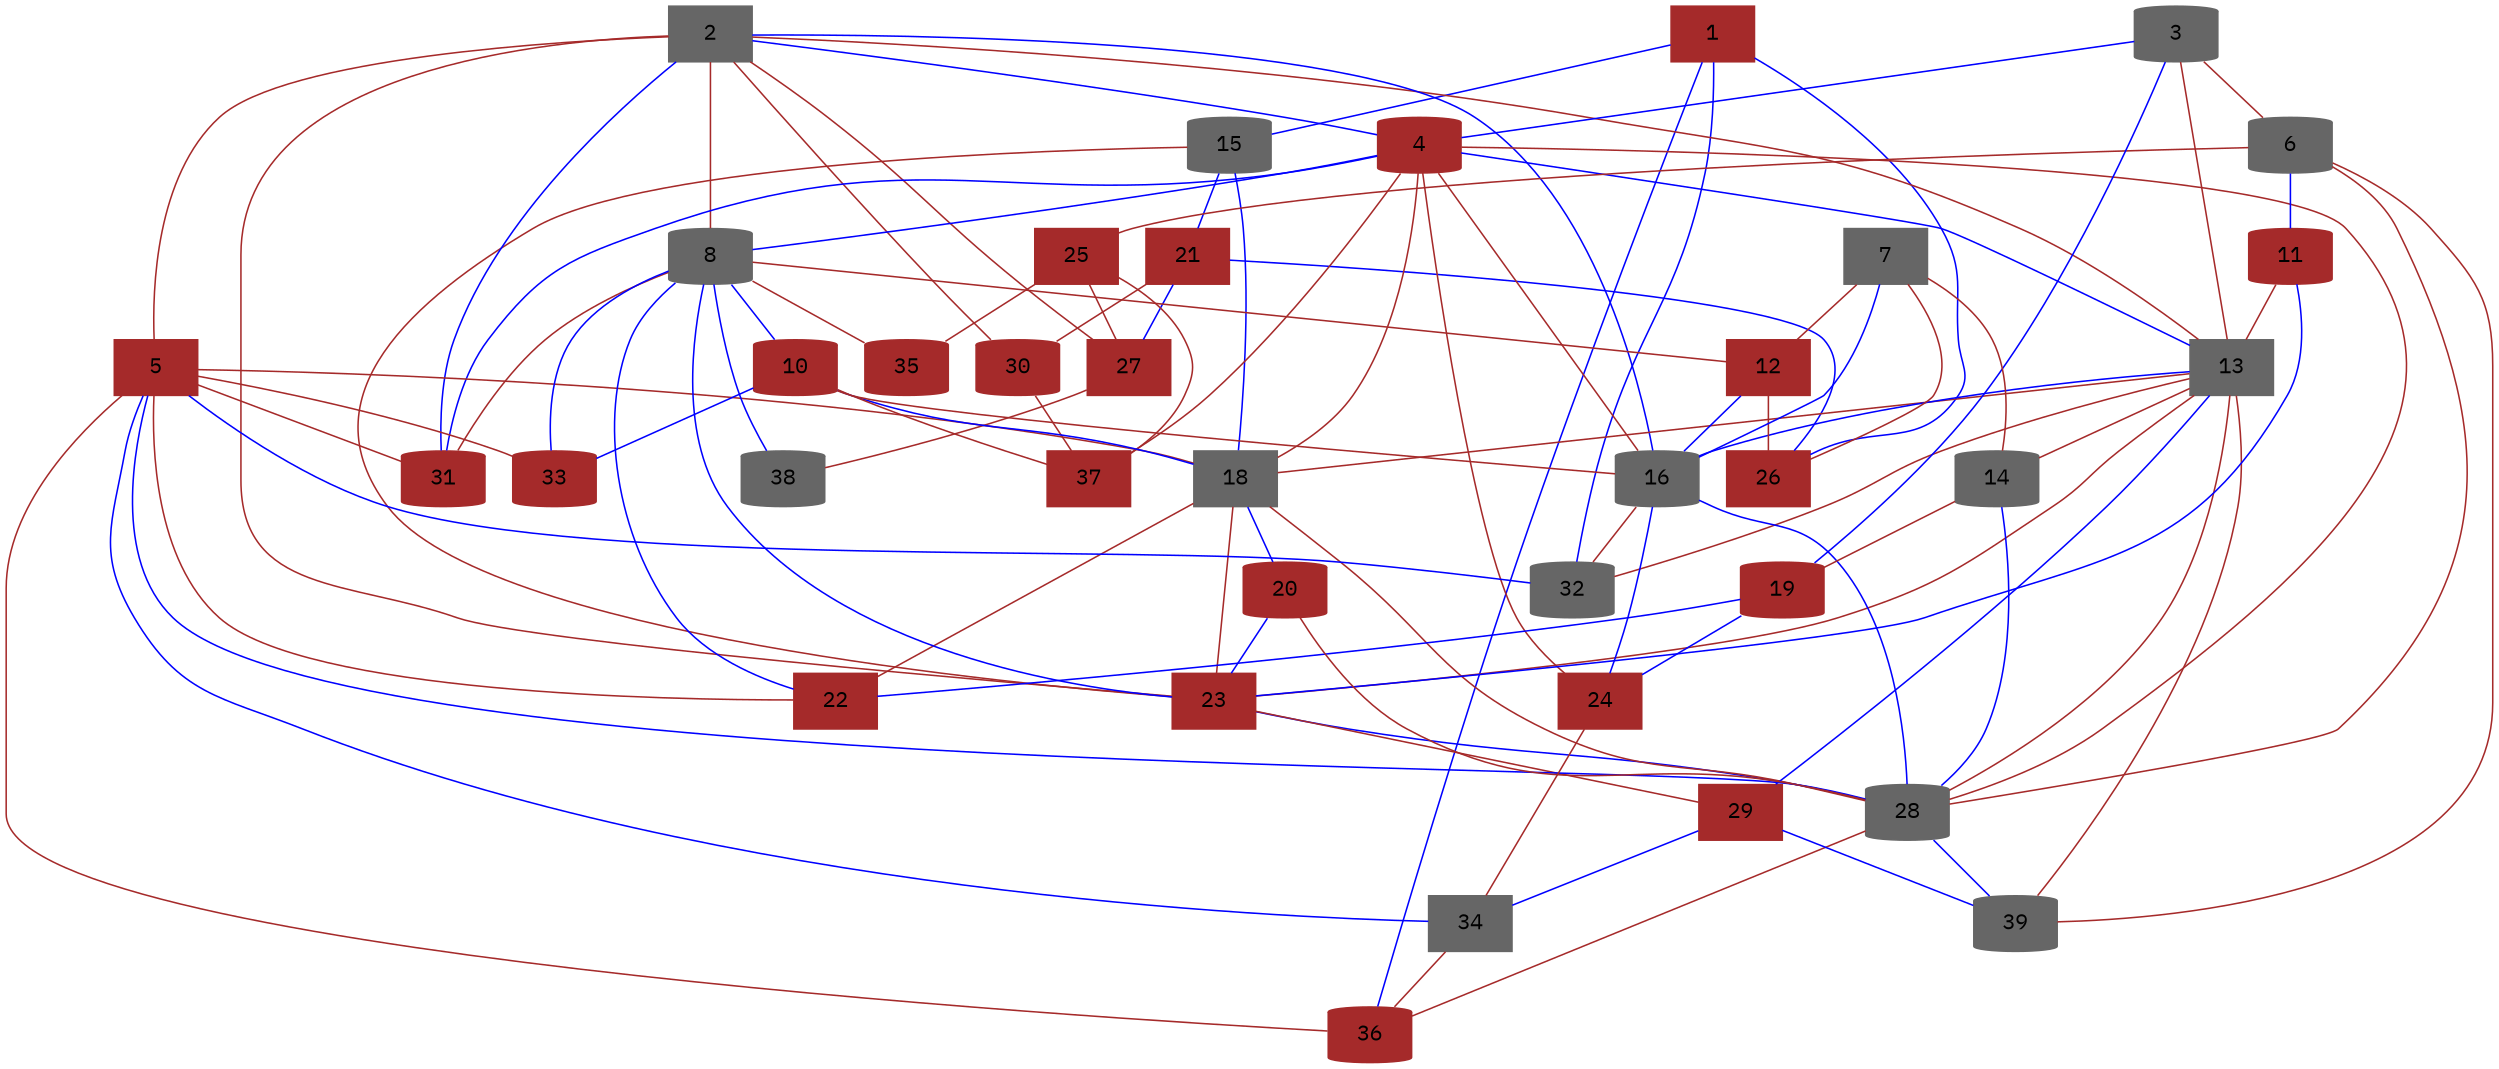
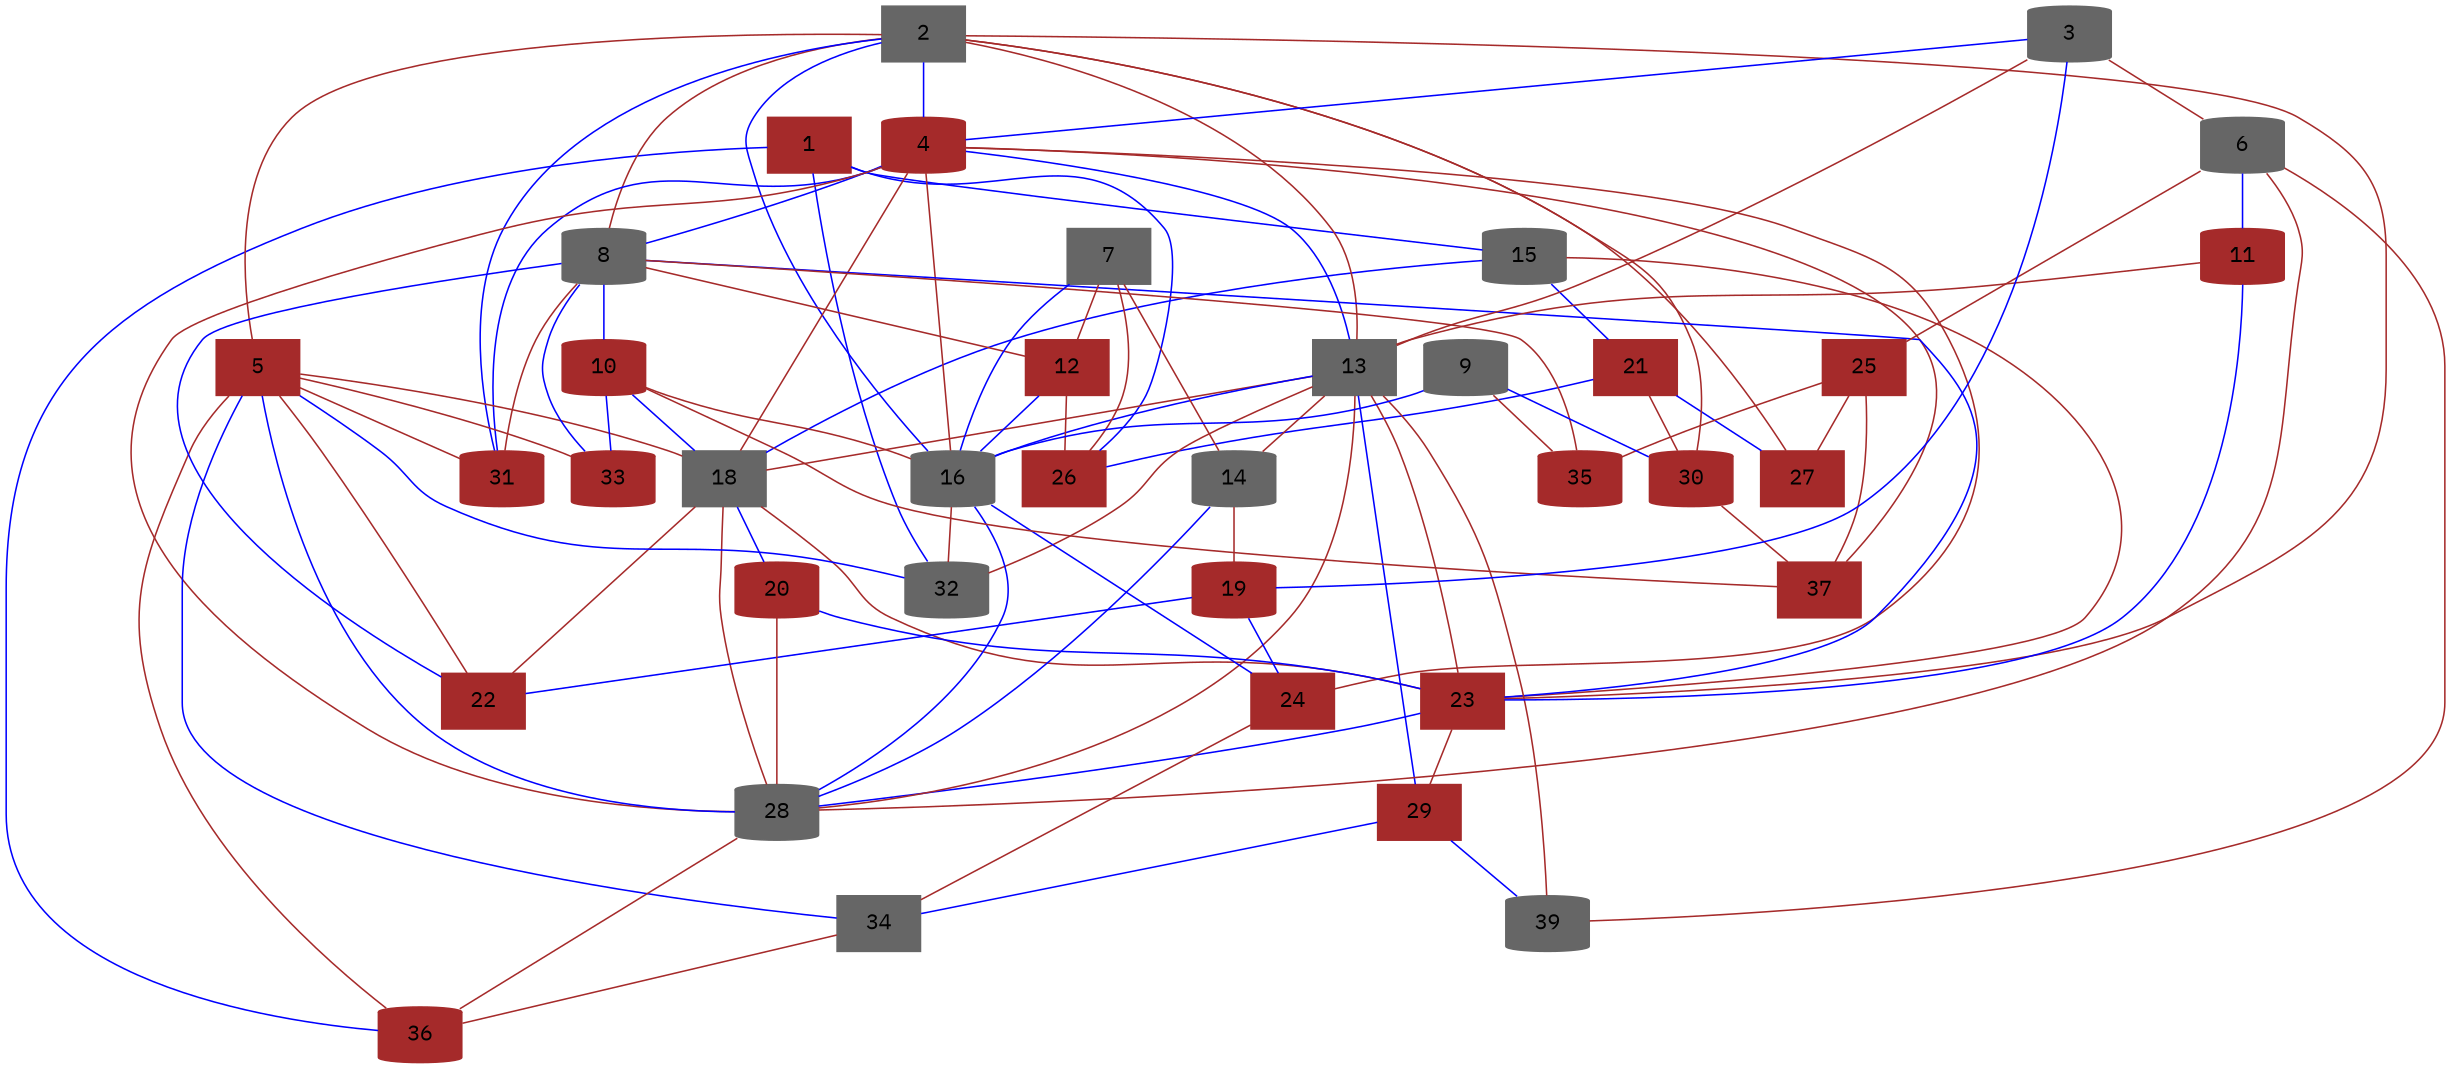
  graph {
    fontname="IBM Plex Mono"
    node [color=brown fontname="IBM Plex Mono" shape=cylinder style=filled]
    edge [color=brown fontname="IBM Plex Mono" weight=1.0]
    1 [shape=box]
    15 [color=gray40]
    26 [shape=box]
    32 [color=gray40]
    36
    23 [shape=box]
    18 [color=gray40 shape=box]
    21 [shape=box]
    2 [color=gray40 shape=box]
    4
    5 [shape=box]
    8 [color=gray40]
    13 [color=gray40 shape=box]
    16 [color=gray40]
    27 [shape=box]
    30
    31
    24 [shape=box]
    28 [color=gray40]
    37 [shape=box]
    22 [shape=box]
    33
    34 [color=gray40 shape=box]
    6 [color=gray40]
    11
    25 [shape=box]
    39 [color=gray40]
    12 [shape=box]
    10
    35
-   38 [color=gray40]
    14 [color=gray40]
    29 [shape=box]
    3 [color=gray40]
    19
    20
    7 [color=gray40 shape=box]
+   9 [color=gray40]
    1 -- 15 [color=blue]
    1 -- 26 [color=blue]
    1 -- 32 [color=blue]
    1 -- 36 [color=blue]
    15 -- 23
    15 -- 18 [color=blue]
    15 -- 21 [color=blue]
    23 -- 28 [color=blue]
    23 -- 29
    18 -- 23
    18 -- 28
    18 -- 22
    18 -- 20 [color=blue]
    21 -- 26 [color=blue]
    21 -- 27 [color=blue]
    21 -- 30
    2 -- 23 [weight=2.0]
    2 -- 4 [color=blue]
    2 -- 5 [weight=2.0]
    2 -- 8
    2 -- 13
    2 -- 16 [color=blue]
    2 -- 27
    2 -- 30
    2 -- 31 [color=blue]
    4 -- 18
    4 -- 8 [color=blue]
    4 -- 13 [color=blue]
    4 -- 16
    4 -- 31 [color=blue]
    4 -- 24
    4 -- 28
    4 -- 37
    5 -- 32 [color=blue]
    5 -- 36
    5 -- 18
    5 -- 31
    5 -- 28 [color=blue]
    5 -- 22
    5 -- 33
    5 -- 34 [color=blue]
    8 -- 23 [color=blue]
    8 -- 31
    8 -- 22 [color=blue]
    8 -- 33 [color=blue]
    8 -- 12
    8 -- 10 [color=blue]
    8 -- 35 [weight=2.0]
-   8 -- 38 [color=blue weight=2.0]
    13 -- 32
    13 -- 23
    13 -- 18
    13 -- 16 [color=blue]
    13 -- 28
    13 -- 39
    13 -- 14
    13 -- 29 [color=blue]
    16 -- 32
    16 -- 24 [color=blue]
    16 -- 28 [color=blue]
-   27 -- 38
    30 -- 37
    24 -- 34
    28 -- 36
-   28 -- 39 [color=blue]
    34 -- 36
    6 -- 28
    6 -- 11 [color=blue]
    6 -- 25
    6 -- 39
    11 -- 23 [color=blue]
    11 -- 13
    25 -- 27
    25 -- 37
    25 -- 35
    12 -- 26
    12 -- 16 [color=blue]
    10 -- 18 [color=blue weight=2.0]
    10 -- 16 [weight=2.0]
    10 -- 37
    10 -- 33 [color=blue weight=2.0]
    14 -- 28 [color=blue]
    14 -- 19
    29 -- 34 [color=blue]
    29 -- 39 [color=blue]
    3 -- 4 [color=blue]
    3 -- 13
    3 -- 6
    3 -- 19 [color=blue]
    19 -- 24 [color=blue]
    19 -- 22 [color=blue]
    20 -- 23 [color=blue]
    20 -- 28 [weight=2.0]
    7 -- 26
    7 -- 16 [color=blue]
    7 -- 12
    7 -- 14
+   9 -- 16 [color=blue weight=2.0]
+   9 -- 30 [color=blue]
+   9 -- 35
  }
